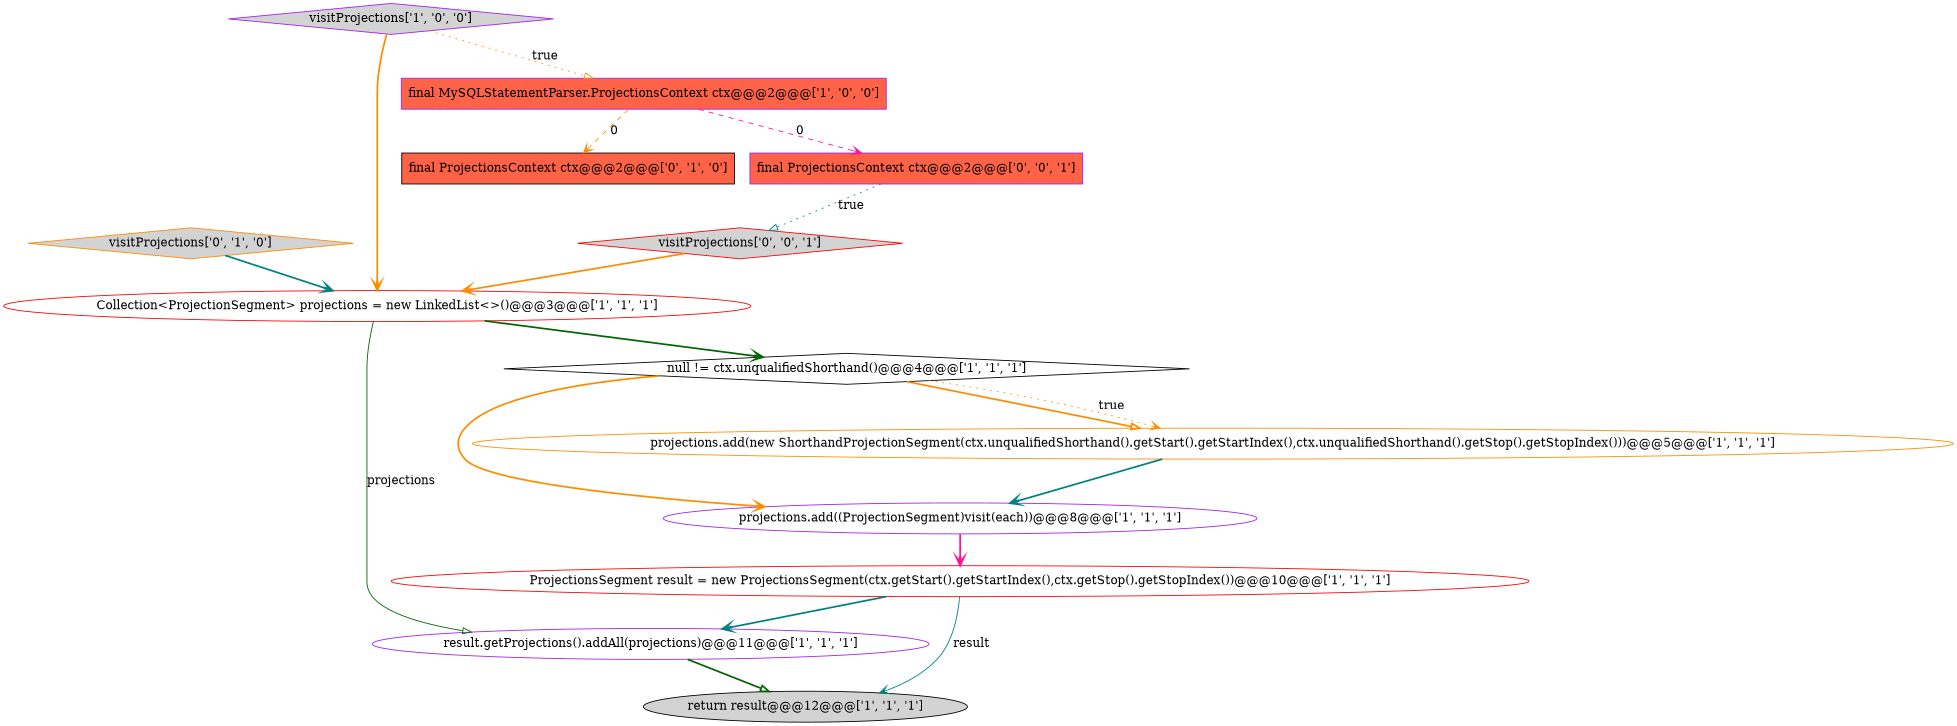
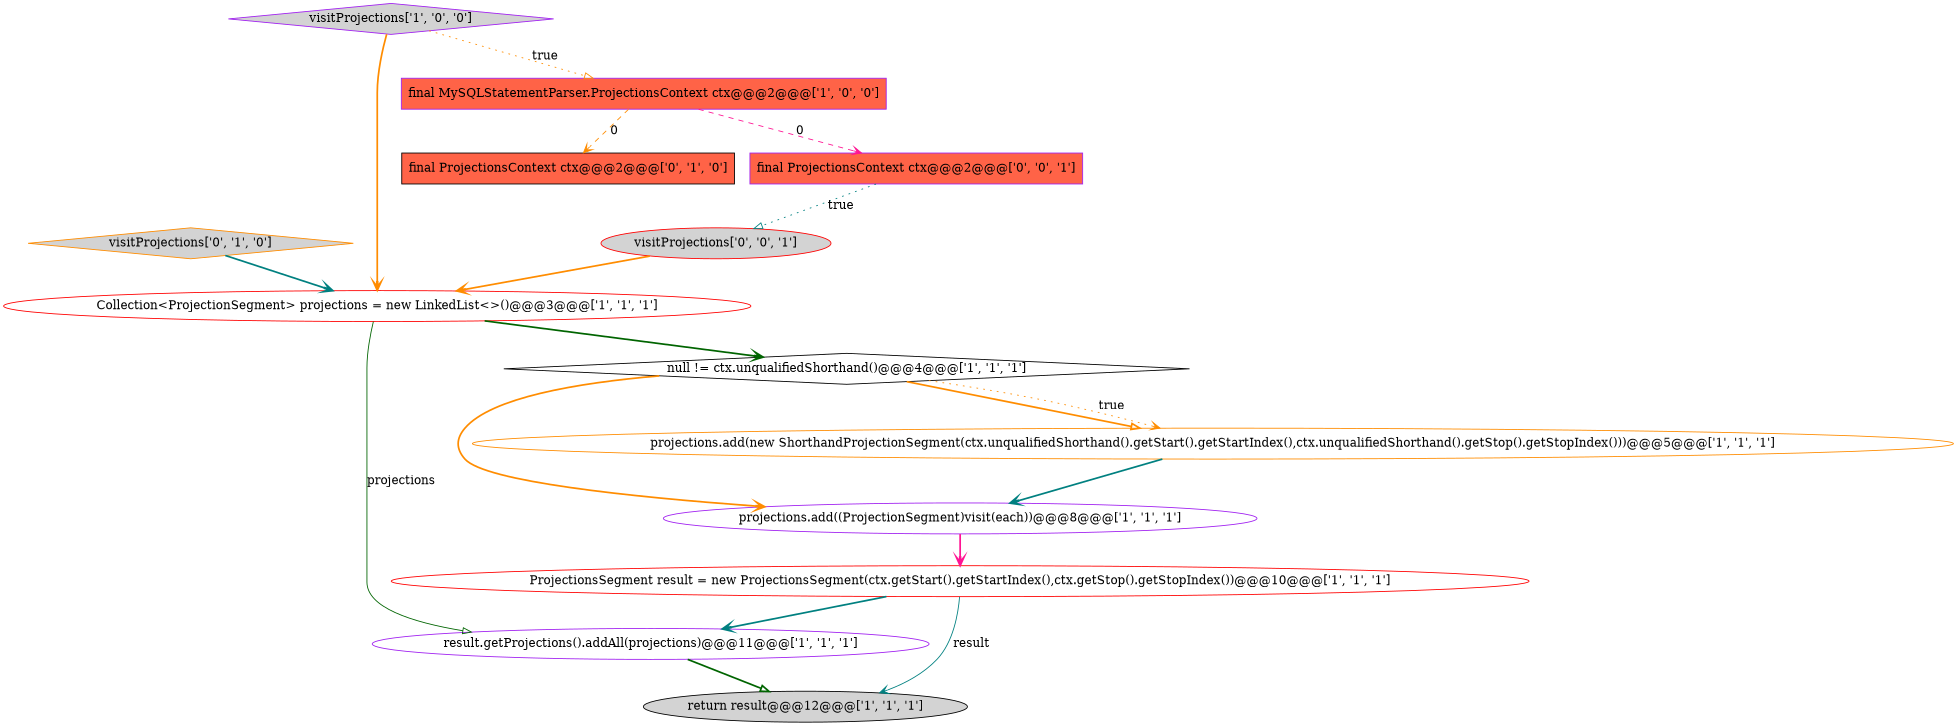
  digraph {
    node [color=purple fillcolor=white shape=ellipse style=filled]
    edge [arrowhead=vee color=darkorange style=bold]
    n1 [color=darkorange fillcolor=lightgray label="visitProjections['0', '1', '0']" shape=diamond]
    n2 [color=red label="Collection<ProjectionSegment> projections = new LinkedList<>()@@@3@@@['1', '1', '1']"]
    n3 [label="result.getProjections().addAll(projections)@@@11@@@['1', '1', '1']"]
    n4 [color=black label="null != ctx.unqualifiedShorthand()@@@4@@@['1', '1', '1']" shape=diamond]
    n5 [color=black fillcolor=tomato label="final ProjectionsContext ctx@@@2@@@['0', '1', '0']" shape=box]
    n6 [fillcolor=lightgray label="visitProjections['1', '0', '0']" shape=diamond]
    n7 [fillcolor=tomato label="final MySQLStatementParser.ProjectionsContext ctx@@@2@@@['1', '0', '0']" shape=box]
    n8 [fillcolor=tomato label="final ProjectionsContext ctx@@@2@@@['0', '0', '1']" shape=box]
    n9 [color=black fillcolor=lightgray label="return result@@@12@@@['1', '1', '1']"]
    n10 [label="projections.add((ProjectionSegment)visit(each))@@@8@@@['1', '1', '1']"]
    n11 [color=red label="ProjectionsSegment result = new ProjectionsSegment(ctx.getStart().getStartIndex(),ctx.getStop().getStopIndex())@@@10@@@['1', '1', '1']"]
    n12 [color=darkorange label="projections.add(new ShorthandProjectionSegment(ctx.unqualifiedShorthand().getStart().getStartIndex(),ctx.unqualifiedShorthand().getStop().getStopIndex()))@@@5@@@['1', '1', '1']"]
-   n13 [color=red fillcolor=lightgray label="visitProjections['0', '0', '1']" shape=diamond]
+   n13 [color=red fillcolor=lightgray label="visitProjections['0', '0', '1']"]
    n1 -> n2 [color=teal]
    n2 -> n3 [arrowhead=onormal color=darkgreen label=projections style=solid]
    n2 -> n4 [color=darkgreen]
    n3 -> n9 [arrowhead=onormal color=darkgreen]
    n4 -> n10
    n4 -> n12 [arrowhead=onormal]
    n4 -> n12 [label=true style=dotted]
    n6 -> n2
    n6 -> n7 [arrowhead=onormal label=true style=dotted]
    n7 -> n5 [label=0 style=dashed]
    n7 -> n8 [color=deeppink label=0 style=dashed]
    n8 -> n13 [arrowhead=onormal color=teal label=true style=dotted]
    n10 -> n11 [color=deeppink]
    n11 -> n3 [color=teal]
    n11 -> n9 [color=teal label=result style=solid]
    n12 -> n10 [color=teal]
    n13 -> n2
  }
